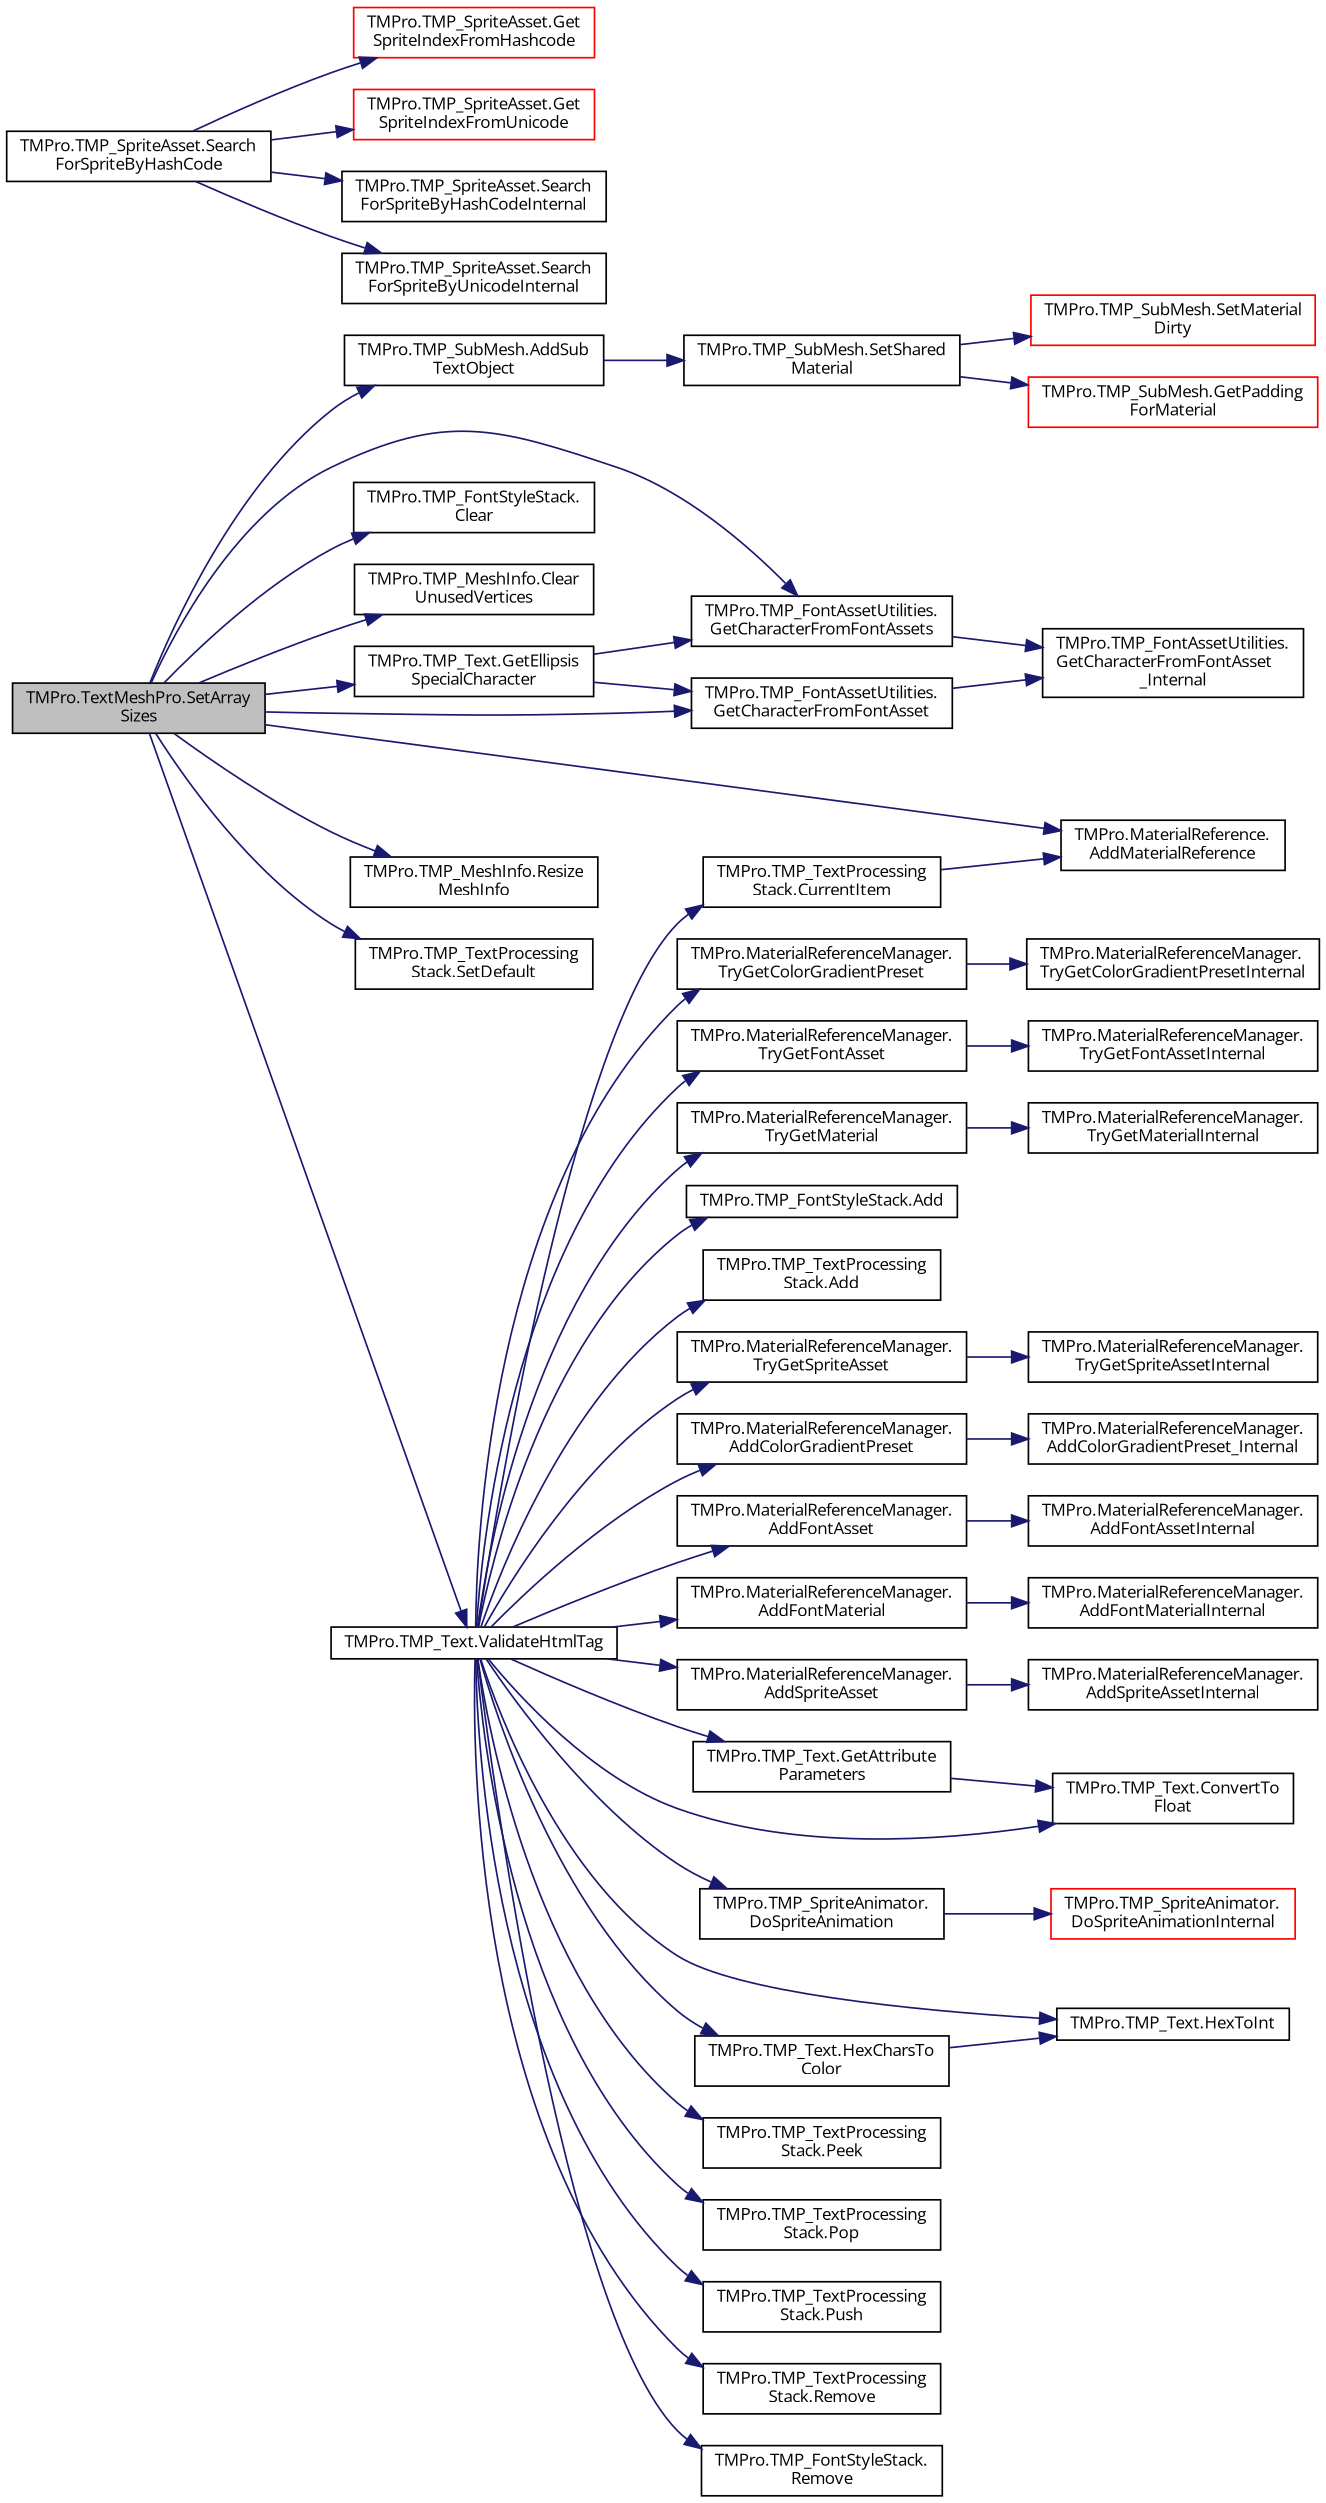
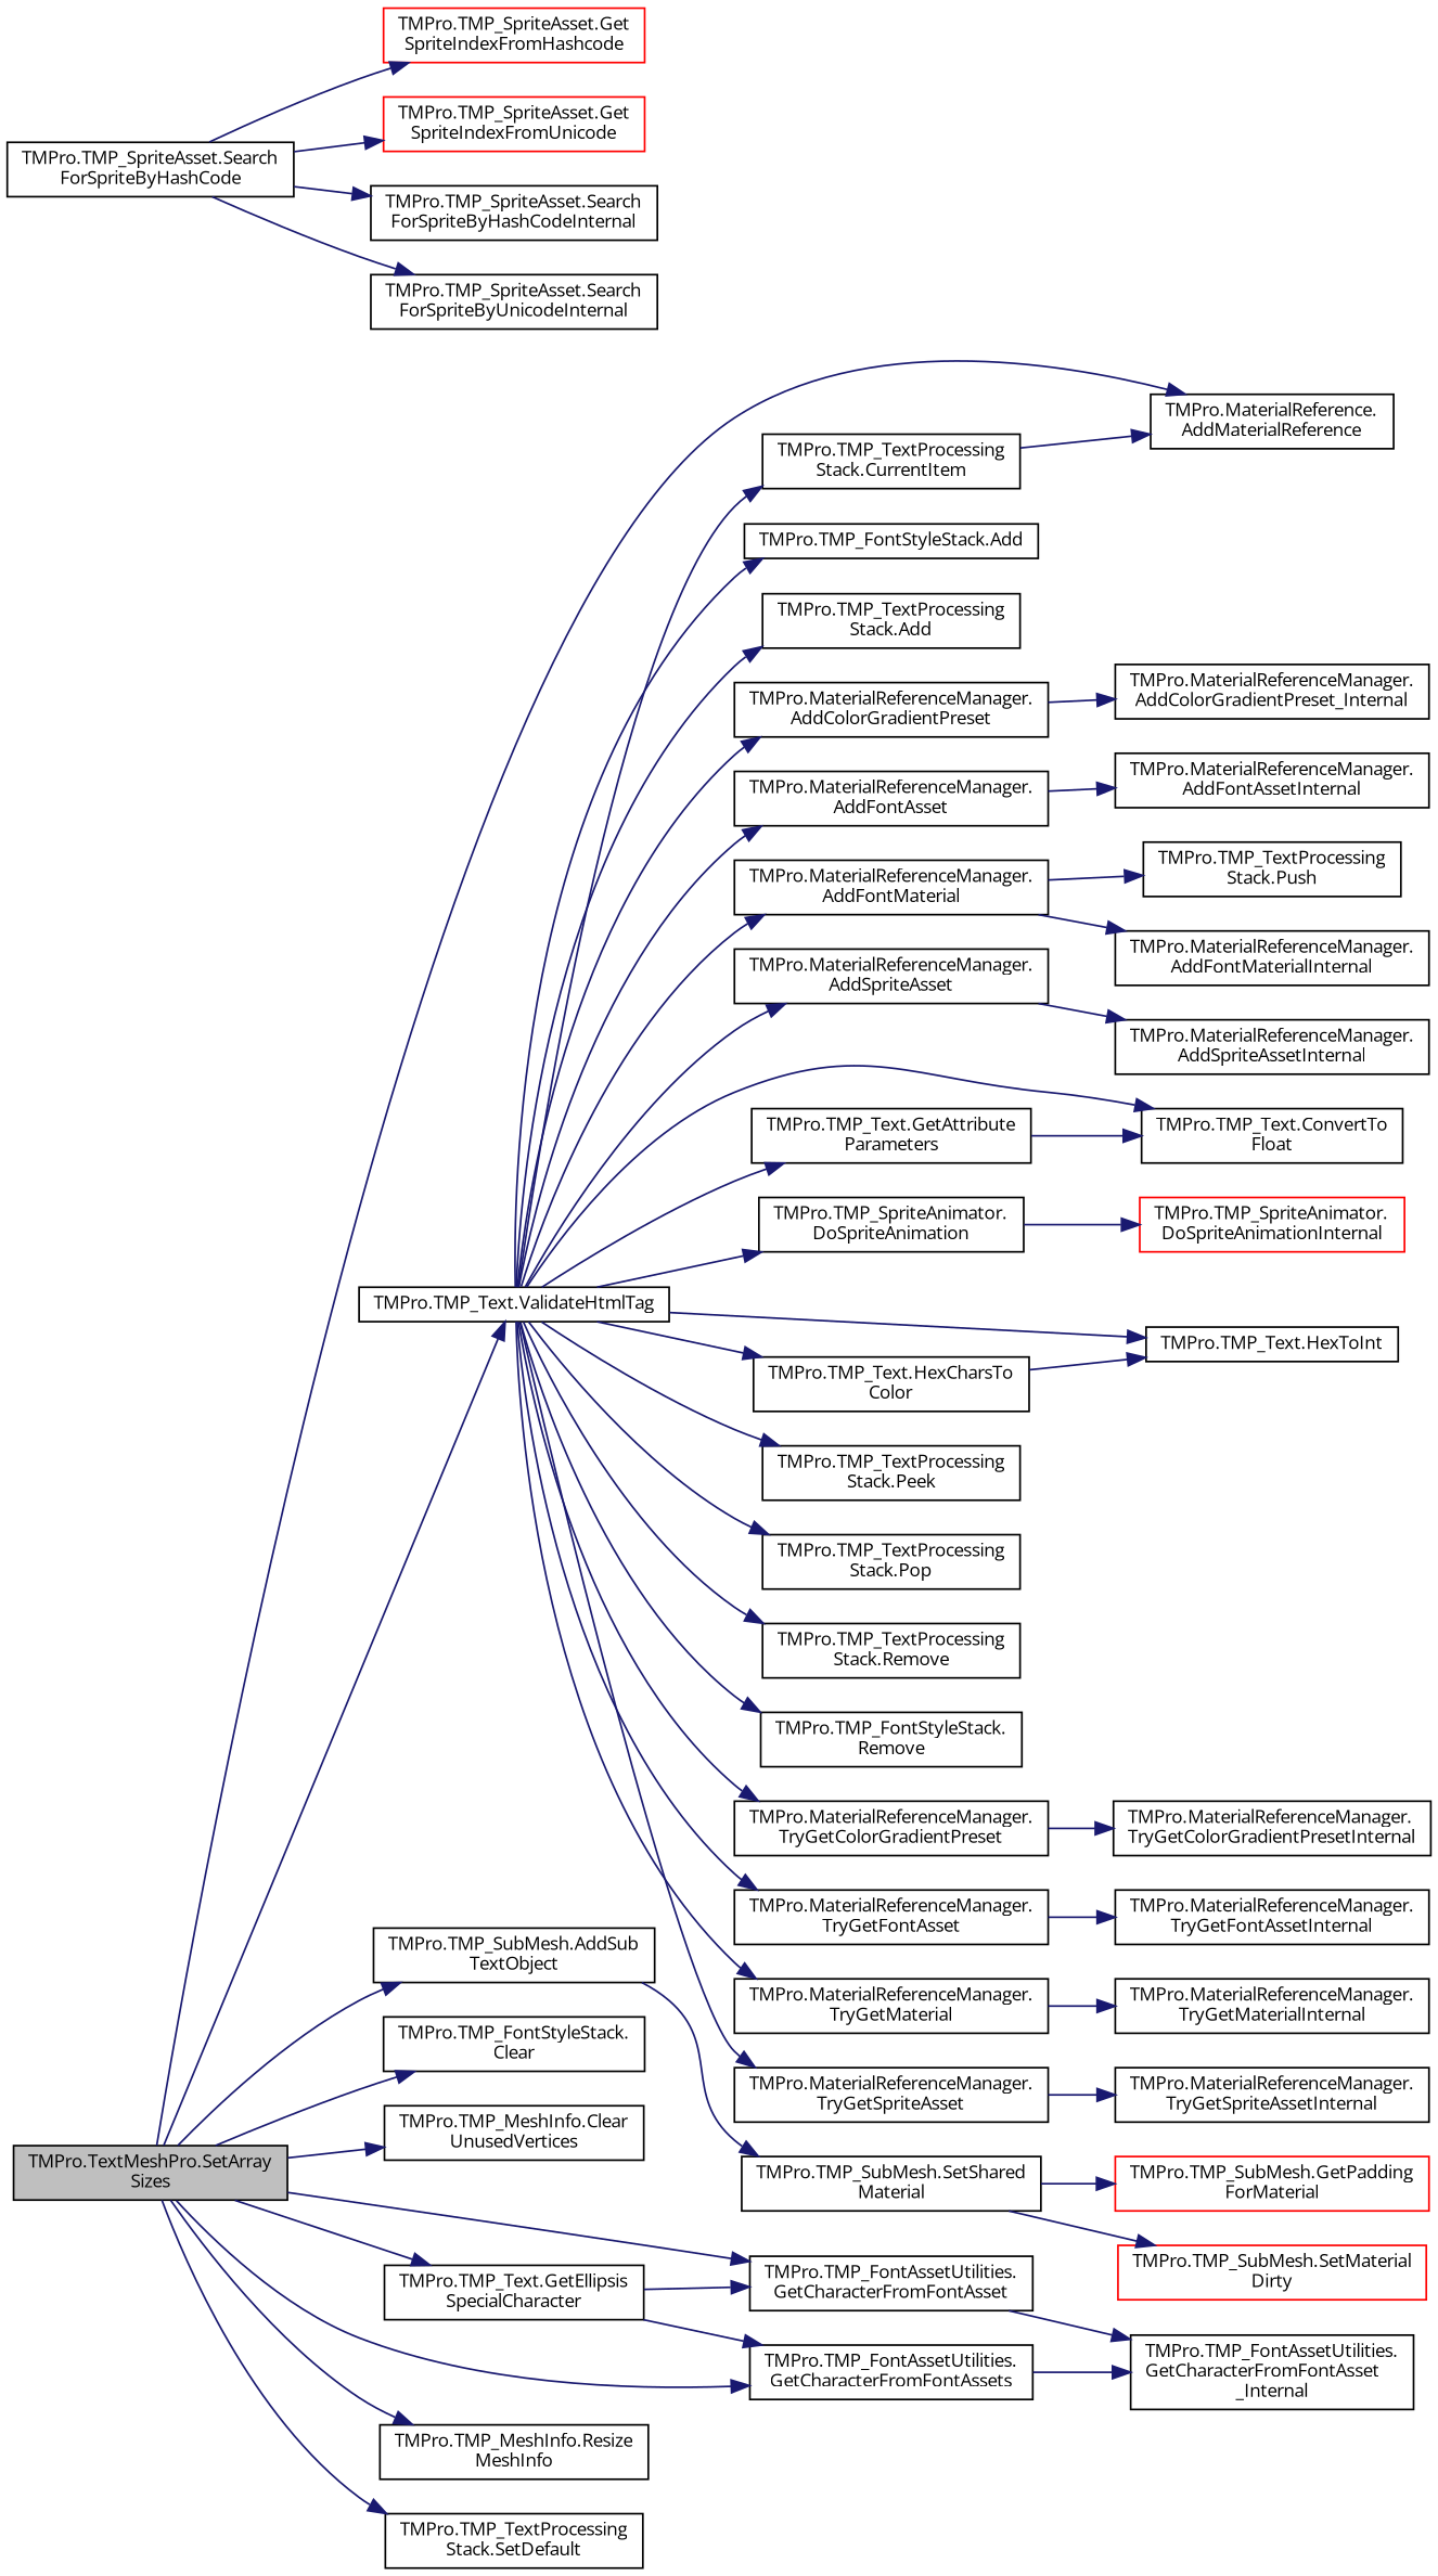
  digraph {
    fontname="Open Sans"
    rankdir=LR
    node [color=black fillcolor=white fontname="Open Sans" fontsize=10 shape=record style=filled]
    edge [color=midnightblue fontname="Open Sans" fontsize=10 labelfontname=Helvetica labelfontsize=10 style=solid]
    n1 [fillcolor=grey75 fontcolor=black height=0.2 label="TMPro.TextMeshPro.SetArray\lSizes" width=0.4]
    n2 [height=0.2 label="TMPro.MaterialReference.\lAddMaterialReference" width=0.4]
    n3 [height=0.2 label="TMPro.TMP_SubMesh.AddSub\lTextObject" width=0.4]
    n4 [height=0.2 label="TMPro.TMP_FontStyleStack.\lClear" width=0.4]
    n5 [height=0.2 label="TMPro.TMP_MeshInfo.Clear\lUnusedVertices" width=0.4]
    n6 [height=0.2 label="TMPro.TMP_FontAssetUtilities.\lGetCharacterFromFontAsset" width=0.4]
    n7 [height=0.2 label="TMPro.TMP_FontAssetUtilities.\lGetCharacterFromFontAssets" width=0.4]
    n8 [height=0.2 label="TMPro.TMP_Text.GetEllipsis\lSpecialCharacter" width=0.4]
    n9 [height=0.2 label="TMPro.TMP_MeshInfo.Resize\lMeshInfo" width=0.4]
    n10 [height=0.2 label="TMPro.TMP_TextProcessing\lStack.SetDefault" width=0.4]
    n11 [height=0.2 label="TMPro.TMP_Text.ValidateHtmlTag" width=0.4]
    n12 [height=0.2 label="TMPro.TMP_SubMesh.SetShared\lMaterial" width=0.4]
    n13 [height=0.2 label="TMPro.TMP_FontAssetUtilities.\lGetCharacterFromFontAsset\l_Internal" width=0.4]
    n14 [height=0.2 label="TMPro.TMP_FontStyleStack.Add" width=0.4]
    n15 [height=0.2 label="TMPro.TMP_TextProcessing\lStack.Add" width=0.4]
    n16 [height=0.2 label="TMPro.MaterialReferenceManager.\lAddColorGradientPreset" width=0.4]
    n17 [height=0.2 label="TMPro.MaterialReferenceManager.\lAddFontAsset" width=0.4]
    n18 [height=0.2 label="TMPro.MaterialReferenceManager.\lAddFontMaterial" width=0.4]
    n19 [height=0.2 label="TMPro.MaterialReferenceManager.\lAddSpriteAsset" width=0.4]
    n20 [height=0.2 label="TMPro.TMP_Text.ConvertTo\lFloat" width=0.4]
    n21 [height=0.2 label="TMPro.TMP_TextProcessing\lStack.CurrentItem" width=0.4]
    n22 [height=0.2 label="TMPro.TMP_SpriteAnimator.\lDoSpriteAnimation" width=0.4]
    n23 [height=0.2 label="TMPro.TMP_Text.GetAttribute\lParameters" width=0.4]
    n24 [height=0.2 label="TMPro.TMP_Text.HexCharsTo\lColor" width=0.4]
    n25 [height=0.2 label="TMPro.TMP_Text.HexToInt" width=0.4]
    n26 [height=0.2 label="TMPro.TMP_TextProcessing\lStack.Peek" width=0.4]
    n27 [height=0.2 label="TMPro.TMP_TextProcessing\lStack.Pop" width=0.4]
    n28 [height=0.2 label="TMPro.TMP_TextProcessing\lStack.Push" width=0.4]
    n29 [height=0.2 label="TMPro.TMP_TextProcessing\lStack.Remove" width=0.4]
    n30 [height=0.2 label="TMPro.TMP_FontStyleStack.\lRemove" width=0.4]
    n31 [height=0.2 label="TMPro.MaterialReferenceManager.\lTryGetColorGradientPreset" width=0.4]
    n32 [height=0.2 label="TMPro.MaterialReferenceManager.\lTryGetFontAsset" width=0.4]
    n33 [height=0.2 label="TMPro.MaterialReferenceManager.\lTryGetMaterial" width=0.4]
    n34 [height=0.2 label="TMPro.MaterialReferenceManager.\lTryGetSpriteAsset" width=0.4]
    n35 [color=red height=0.2 label="TMPro.TMP_SubMesh.GetPadding\lForMaterial" width=0.4]
    n36 [color=red height=0.2 label="TMPro.TMP_SubMesh.SetMaterial\lDirty" width=0.4]
    n37 [height=0.2 label="TMPro.MaterialReferenceManager.\lAddColorGradientPreset_Internal" width=0.4]
    n38 [height=0.2 label="TMPro.MaterialReferenceManager.\lAddFontAssetInternal" width=0.4]
    n39 [height=0.2 label="TMPro.MaterialReferenceManager.\lAddFontMaterialInternal" width=0.4]
    n40 [height=0.2 label="TMPro.MaterialReferenceManager.\lAddSpriteAssetInternal" width=0.4]
    n41 [color=red height=0.2 label="TMPro.TMP_SpriteAnimator.\lDoSpriteAnimationInternal" width=0.4]
    n42 [height=0.2 label="TMPro.TMP_SpriteAsset.Search\lForSpriteByHashCode" width=0.4]
    n43 [color=red height=0.2 label="TMPro.TMP_SpriteAsset.Get\lSpriteIndexFromHashcode" width=0.4]
    n44 [color=red height=0.2 label="TMPro.TMP_SpriteAsset.Get\lSpriteIndexFromUnicode" width=0.4]
    n45 [height=0.2 label="TMPro.TMP_SpriteAsset.Search\lForSpriteByHashCodeInternal" width=0.4]
    n46 [height=0.2 label="TMPro.TMP_SpriteAsset.Search\lForSpriteByUnicodeInternal" width=0.4]
    n47 [height=0.2 label="TMPro.MaterialReferenceManager.\lTryGetColorGradientPresetInternal" width=0.4]
    n48 [height=0.2 label="TMPro.MaterialReferenceManager.\lTryGetFontAssetInternal" width=0.4]
    n49 [height=0.2 label="TMPro.MaterialReferenceManager.\lTryGetMaterialInternal" width=0.4]
    n50 [height=0.2 label="TMPro.MaterialReferenceManager.\lTryGetSpriteAssetInternal" width=0.4]
    n1 -> n2
    n1 -> n3
    n1 -> n4
    n1 -> n5
    n1 -> n6
    n1 -> n7
    n1 -> n8
    n1 -> n9
    n1 -> n10
    n1 -> n11
    n3 -> n12
    n6 -> n13
    n7 -> n13
    n8 -> n6
    n8 -> n7
    n11 -> n14
    n11 -> n15
    n11 -> n16
    n11 -> n17
    n11 -> n18
    n11 -> n19
    n11 -> n20
    n11 -> n21
    n11 -> n22
    n11 -> n23
    n11 -> n24
    n11 -> n25
    n11 -> n26
    n11 -> n27
-   n11 -> n28
+   n18 -> n28
    n11 -> n29
    n11 -> n30
    n11 -> n31
    n11 -> n32
    n11 -> n33
    n11 -> n34
    n12 -> n35
    n12 -> n36
    n16 -> n37
    n17 -> n38
    n18 -> n39
    n19 -> n40
    n21 -> n2
    n22 -> n41
    n23 -> n20
    n24 -> n25
    n31 -> n47
    n32 -> n48
    n33 -> n49
    n34 -> n50
    n42 -> n43
    n42 -> n44
    n42 -> n45
    n42 -> n46
  }
